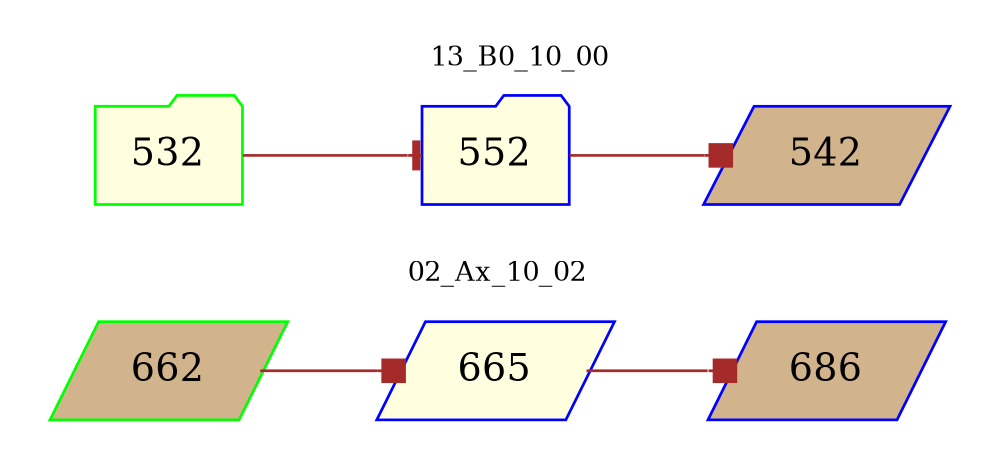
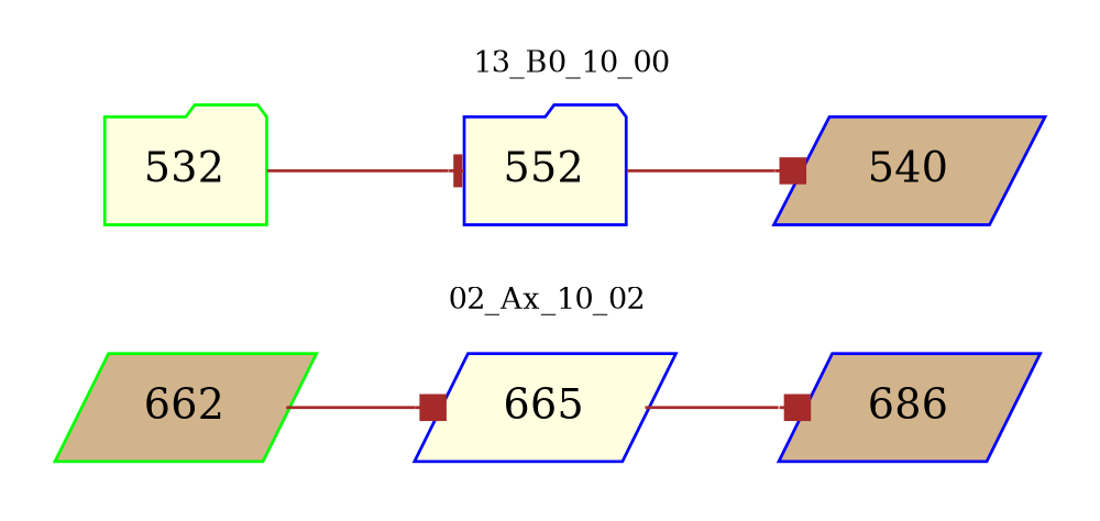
  digraph {
    rankdir=LR
    node [color=blue fillcolor=tan shape=parallelogram style=filled]
    edge [arrowhead=box color=brown]
    n1 [color=green label=662]
    n2 [fillcolor=lightyellow label=665]
    n3 [label=686]
    n4 [color=green fillcolor=lightyellow label=532 shape=folder]
    n5 [fillcolor=lightyellow label=552 shape=folder]
-   n6 [label=542]
+   n6 [label=540]
    subgraph cluster_1 {
      color=white
      fontsize=10
      label="02_Ax_10_02"
      n1
      n2
      n3
    }
    subgraph cluster_2 {
      color=white
      fontsize=10
      label="13_B0_10_00"
      n4
      n5
      n6
    }
    n1 -> n2
    n2 -> n3
    n4 -> n5 [arrowhead=tee]
    n5 -> n6
  }
